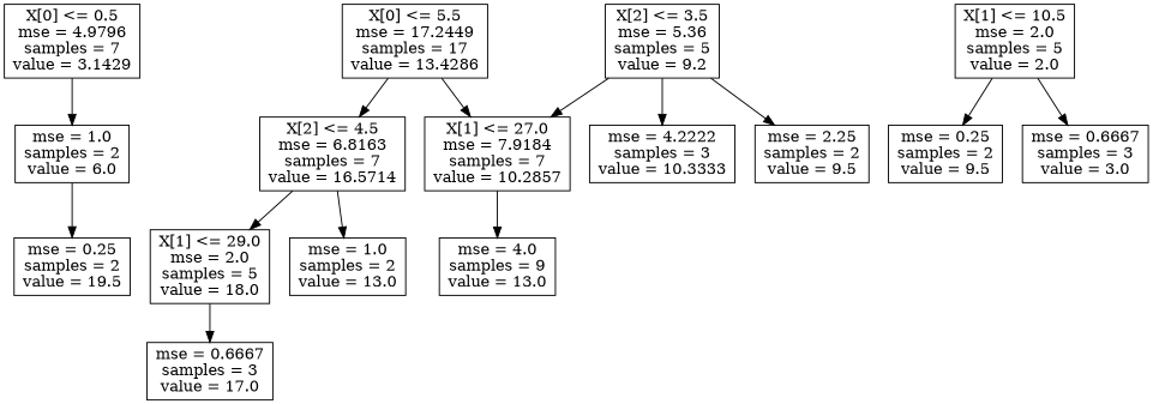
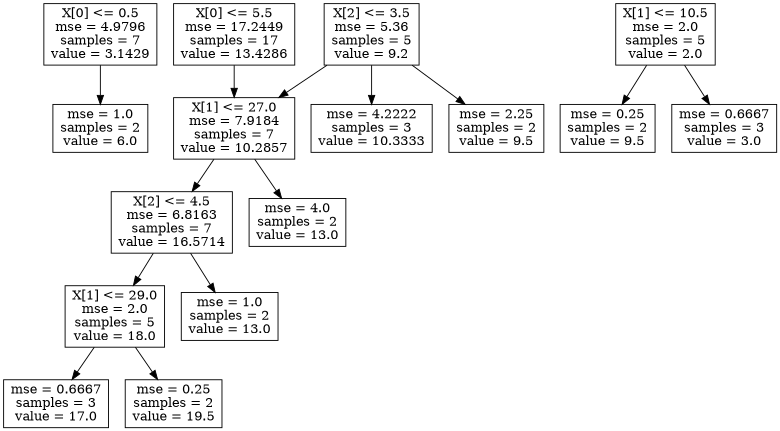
  digraph {
    node [shape=box]
    n1 [label="X[0] <= 0.5\nmse = 4.9796\nsamples = 7\nvalue = 3.1429"]
    n2 [label="mse = 1.0\nsamples = 2\nvalue = 6.0"]
    n3 [label="X[0] <= 5.5\nmse = 17.2449\nsamples = 17\nvalue = 13.4286"]
    n4 [label="X[1] <= 27.0\nmse = 7.9184\nsamples = 7\nvalue = 10.2857"]
    n5 [label="X[2] <= 4.5\nmse = 6.8163\nsamples = 7\nvalue = 16.5714"]
    n6 [label="X[1] <= 10.5\nmse = 2.0\nsamples = 5\nvalue = 2.0"]
    n7 [label="mse = 0.25\nsamples = 2\nvalue = 9.5"]
    n8 [label="mse = 0.6667\nsamples = 3\nvalue = 3.0"]
-   n9 [label="mse = 4.0\nsamples = 9\nvalue = 13.0"]
+   n9 [label="mse = 4.0\nsamples = 2\nvalue = 13.0"]
    n10 [label="X[1] <= 29.0\nmse = 2.0\nsamples = 5\nvalue = 18.0"]
    n11 [label="mse = 1.0\nsamples = 2\nvalue = 13.0"]
    n12 [label="X[2] <= 3.5\nmse = 5.36\nsamples = 5\nvalue = 9.2"]
    n13 [label="mse = 4.2222\nsamples = 3\nvalue = 10.3333"]
    n14 [label="mse = 2.25\nsamples = 2\nvalue = 9.5"]
    n15 [label="mse = 0.6667\nsamples = 3\nvalue = 17.0"]
    n16 [label="mse = 0.25\nsamples = 2\nvalue = 19.5"]
    n1 -> n2
    n3 -> n4
-   n3 -> n5
+   n4 -> n5
    n4 -> n9
    n5 -> n10
    n5 -> n11
    n6 -> n7
    n6 -> n8
    n10 -> n15
-   n2 -> n16
+   n10 -> n16
    n12 -> n4
    n12 -> n13
    n12 -> n14
  }
